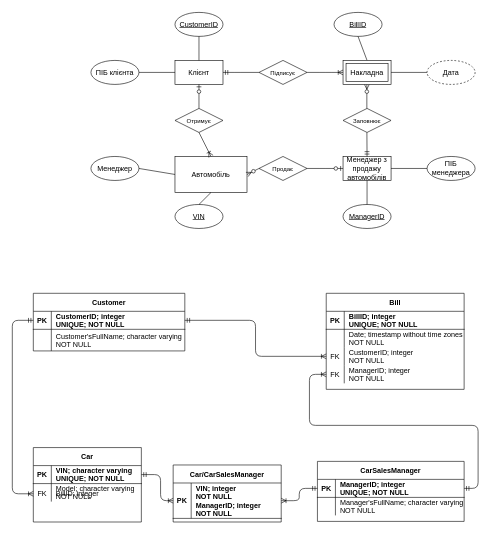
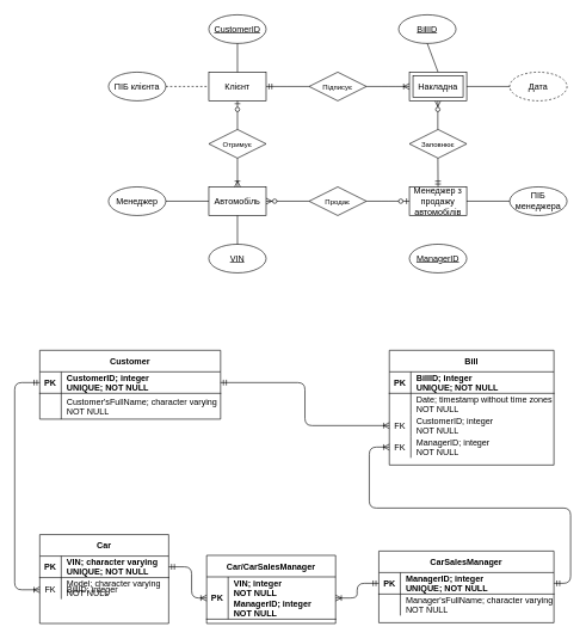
  <mxCell id="0" />
  <mxCell id="1" parent="0" />
  <mxCell id="2" value="Клієнт" style="whiteSpace=wrap;html=1;align=center;" parent="1" vertex="1"><mxGeometry x="291" y="100" width="80" height="40" as="geometry" /></mxCell>
  <mxCell id="3" value="&lt;font style=&quot;font-size: 12px&quot;&gt;Менеджер з продажу автомобілів&lt;/font&gt;" style="whiteSpace=wrap;html=1;align=center;" parent="1" vertex="1"><mxGeometry x="571" y="260" width="80" height="40" as="geometry" /></mxCell>
- <mxCell id="4" value="Автомобіль" style="whiteSpace=wrap;html=1;align=center;hachureGap=4;pointerEvents=0;" parent="1" vertex="1"><mxGeometry x="291" y="260" width="120" height="60" as="geometry" /></mxCell>
+ <mxCell id="4" value="Автомобіль" style="whiteSpace=wrap;html=1;align=center;hachureGap=4;pointerEvents=0;" parent="1" vertex="1"><mxGeometry x="291" y="260" width="80" height="40" as="geometry" /></mxCell>
  <mxCell id="5" value="&lt;font style=&quot;font-size: 10px&quot;&gt;Отримує&lt;/font&gt;" style="shape=rhombus;perimeter=rhombusPerimeter;whiteSpace=wrap;html=1;align=center;hachureGap=4;pointerEvents=0;" parent="1" vertex="1"><mxGeometry x="291" y="180" width="80" height="40" as="geometry" /></mxCell>
  <mxCell id="6" value="&lt;span style=&quot;font-size: 10px&quot;&gt;Підписує&lt;/span&gt;" style="shape=rhombus;perimeter=rhombusPerimeter;whiteSpace=wrap;html=1;align=center;hachureGap=4;pointerEvents=0;" parent="1" vertex="1"><mxGeometry x="431" y="100" width="80" height="40" as="geometry" /></mxCell>
  <mxCell id="7" value="&lt;font style=&quot;font-size: 10px&quot;&gt;Заповнює&lt;/font&gt;" style="shape=rhombus;perimeter=rhombusPerimeter;whiteSpace=wrap;html=1;align=center;hachureGap=4;pointerEvents=0;" parent="1" vertex="1"><mxGeometry x="571" y="180" width="80" height="40" as="geometry" /></mxCell>
  <mxCell id="8" value="&lt;font style=&quot;font-size: 10px&quot;&gt;Продає&lt;/font&gt;" style="shape=rhombus;perimeter=rhombusPerimeter;whiteSpace=wrap;html=1;align=center;hachureGap=4;pointerEvents=0;" parent="1" vertex="1"><mxGeometry x="431" y="260" width="80" height="40" as="geometry" /></mxCell>
  <mxCell id="9" value="" style="edgeStyle=entityRelationEdgeStyle;fontSize=12;html=1;endArrow=ERmandOne;sourcePerimeterSpacing=8;targetPerimeterSpacing=8;entryX=1;entryY=0.5;entryDx=0;entryDy=0;exitX=0;exitY=0.5;exitDx=0;exitDy=0;" parent="1" source="6" target="2" edge="1"><mxGeometry width="100" height="100" relative="1" as="geometry"><mxPoint x="361" y="250" as="sourcePoint" /><mxPoint x="461" y="150" as="targetPoint" /></mxGeometry></mxCell>
  <mxCell id="10" value="" style="fontSize=12;html=1;endArrow=ERmandOne;sourcePerimeterSpacing=8;targetPerimeterSpacing=8;" parent="1" edge="1"><mxGeometry width="100" height="100" relative="1" as="geometry"><mxPoint x="610.76" y="220" as="sourcePoint" /><mxPoint x="611" y="260" as="targetPoint" /></mxGeometry></mxCell>
  <mxCell id="11" value="" style="edgeStyle=entityRelationEdgeStyle;fontSize=12;html=1;endArrow=ERoneToMany;sourcePerimeterSpacing=8;targetPerimeterSpacing=8;exitX=1;exitY=0.5;exitDx=0;exitDy=0;entryX=0;entryY=0.5;entryDx=0;entryDy=0;strokeWidth=1;" parent="1" source="6" edge="1"><mxGeometry width="100" height="100" relative="1" as="geometry"><mxPoint x="361" y="250" as="sourcePoint" /><mxPoint x="571" y="120" as="targetPoint" /></mxGeometry></mxCell>
  <mxCell id="12" value="" style="fontSize=12;html=1;endArrow=ERoneToMany;sourcePerimeterSpacing=8;targetPerimeterSpacing=8;strokeWidth=1;entryX=0.5;entryY=0;entryDx=0;entryDy=0;exitX=0.5;exitY=1;exitDx=0;exitDy=0;" parent="1" source="5" target="4" edge="1"><mxGeometry width="100" height="100" relative="1" as="geometry"><mxPoint x="361" y="250" as="sourcePoint" /><mxPoint x="461" y="150" as="targetPoint" /></mxGeometry></mxCell>
  <mxCell id="13" value="VIN" style="ellipse;whiteSpace=wrap;html=1;align=center;fontStyle=4;hachureGap=4;pointerEvents=0;" parent="1" vertex="1"><mxGeometry x="291" y="340" width="80" height="40" as="geometry" /></mxCell>
  <mxCell id="14" value="Менеджер" style="ellipse;whiteSpace=wrap;html=1;align=center;hachureGap=4;pointerEvents=0;" parent="1" vertex="1"><mxGeometry x="151" y="260" width="80" height="40" as="geometry" /></mxCell>
  <mxCell id="15" value="" style="endArrow=none;html=1;rounded=0;startSize=14;endSize=14;sourcePerimeterSpacing=8;targetPerimeterSpacing=8;strokeWidth=1;entryX=0;entryY=0.5;entryDx=0;entryDy=0;exitX=1;exitY=0.5;exitDx=0;exitDy=0;" parent="1" source="14" target="4" edge="1"><mxGeometry relative="1" as="geometry"><mxPoint x="271" y="300" as="sourcePoint" /><mxPoint x="411" y="279.76" as="targetPoint" /></mxGeometry></mxCell>
  <mxCell id="16" value="" style="endArrow=none;html=1;rounded=0;startSize=14;endSize=14;sourcePerimeterSpacing=8;targetPerimeterSpacing=8;strokeWidth=1;entryX=0.5;entryY=0;entryDx=0;entryDy=0;exitX=0.5;exitY=1;exitDx=0;exitDy=0;" parent="1" source="4" target="13" edge="1"><mxGeometry relative="1" as="geometry"><mxPoint x="301" y="250" as="sourcePoint" /><mxPoint x="461" y="250" as="targetPoint" /></mxGeometry></mxCell>
  <mxCell id="17" value="CustomerID" style="ellipse;whiteSpace=wrap;html=1;align=center;fontStyle=4;hachureGap=4;pointerEvents=0;" parent="1" vertex="1"><mxGeometry x="291" y="20" width="80" height="40" as="geometry" /></mxCell>
  <mxCell id="18" value="ПІБ клієнта" style="ellipse;whiteSpace=wrap;html=1;align=center;hachureGap=4;pointerEvents=0;" parent="1" vertex="1"><mxGeometry x="151" y="100" width="80" height="40" as="geometry" /></mxCell>
- <mxCell id="19" value="" style="endArrow=none;html=1;rounded=0;startSize=14;endSize=14;sourcePerimeterSpacing=8;targetPerimeterSpacing=8;strokeWidth=1;exitX=1;exitY=0.5;exitDx=0;exitDy=0;entryX=0;entryY=0.5;entryDx=0;entryDy=0;" parent="1" source="18" target="2" edge="1"><mxGeometry relative="1" as="geometry"><mxPoint x="301" y="150" as="sourcePoint" /><mxPoint x="461" y="150" as="targetPoint" /></mxGeometry></mxCell>
+ <mxCell id="19" value="" style="endArrow=none;html=1;rounded=0;startSize=14;endSize=14;sourcePerimeterSpacing=8;targetPerimeterSpacing=8;strokeWidth=1;exitX=1;exitY=0.5;exitDx=0;exitDy=0;entryX=0;entryY=0.5;entryDx=0;entryDy=0;dashed=1;" parent="1" source="18" target="2" edge="1"><mxGeometry relative="1" as="geometry"><mxPoint x="301" y="150" as="sourcePoint" /><mxPoint x="461" y="150" as="targetPoint" /></mxGeometry></mxCell>
  <mxCell id="20" value="" style="endArrow=none;html=1;rounded=0;startSize=14;endSize=14;sourcePerimeterSpacing=8;targetPerimeterSpacing=8;strokeWidth=1;exitX=0.5;exitY=1;exitDx=0;exitDy=0;entryX=0.5;entryY=0;entryDx=0;entryDy=0;" parent="1" source="17" target="2" edge="1"><mxGeometry relative="1" as="geometry"><mxPoint x="301" y="150" as="sourcePoint" /><mxPoint x="461" y="150" as="targetPoint" /></mxGeometry></mxCell>
  <mxCell id="21" value="Дата" style="ellipse;whiteSpace=wrap;html=1;align=center;hachureGap=4;pointerEvents=0;dashed=1;" parent="1" vertex="1"><mxGeometry x="711" y="100" width="80" height="40" as="geometry" /></mxCell>
  <mxCell id="22" value="BillID" style="ellipse;whiteSpace=wrap;html=1;align=center;fontStyle=4;hachureGap=4;pointerEvents=0;" parent="1" vertex="1"><mxGeometry x="556" y="20" width="80" height="40" as="geometry" /></mxCell>
  <mxCell id="23" value="" style="endArrow=none;html=1;rounded=0;startSize=14;endSize=14;sourcePerimeterSpacing=8;targetPerimeterSpacing=8;strokeWidth=1;entryX=0;entryY=0.5;entryDx=0;entryDy=0;exitX=1;exitY=0.5;exitDx=0;exitDy=0;" parent="1" target="21" edge="1"><mxGeometry relative="1" as="geometry"><mxPoint x="651" y="120" as="sourcePoint" /><mxPoint x="621" y="160" as="targetPoint" /></mxGeometry></mxCell>
  <mxCell id="24" value="" style="endArrow=none;html=1;rounded=0;startSize=14;endSize=14;sourcePerimeterSpacing=8;targetPerimeterSpacing=8;strokeWidth=1;exitX=0.5;exitY=1;exitDx=0;exitDy=0;entryX=0.5;entryY=0;entryDx=0;entryDy=0;" parent="1" source="22" edge="1"><mxGeometry relative="1" as="geometry"><mxPoint x="461" y="160" as="sourcePoint" /><mxPoint x="611" y="100" as="targetPoint" /></mxGeometry></mxCell>
  <mxCell id="25" value="" style="endArrow=none;html=1;rounded=0;startSize=14;endSize=14;sourcePerimeterSpacing=8;targetPerimeterSpacing=8;strokeWidth=1;exitX=1;exitY=0.5;exitDx=0;exitDy=0;" parent="1" source="3" edge="1"><mxGeometry relative="1" as="geometry"><mxPoint x="461" y="210" as="sourcePoint" /><mxPoint x="711" y="280" as="targetPoint" /></mxGeometry></mxCell>
  <mxCell id="26" value="ПІБ менеджера" style="ellipse;whiteSpace=wrap;html=1;align=center;hachureGap=4;pointerEvents=0;" parent="1" vertex="1"><mxGeometry x="711" y="260" width="80" height="40" as="geometry" /></mxCell>
  <mxCell id="27" value="ManagerID" style="ellipse;whiteSpace=wrap;html=1;align=center;fontStyle=4;hachureGap=4;pointerEvents=0;" parent="1" vertex="1"><mxGeometry x="571" y="340" width="80" height="40" as="geometry" /></mxCell>
- <mxCell id="28" value="" style="endArrow=none;html=1;rounded=0;startSize=14;endSize=14;sourcePerimeterSpacing=8;targetPerimeterSpacing=8;strokeWidth=1;exitX=0.5;exitY=1;exitDx=0;exitDy=0;entryX=0.5;entryY=0;entryDx=0;entryDy=0;" parent="1" source="3" target="27" edge="1"><mxGeometry relative="1" as="geometry"><mxPoint x="541" y="280" as="sourcePoint" /><mxPoint x="701" y="280" as="targetPoint" /></mxGeometry></mxCell>
  <mxCell id="29" value="" style="fontSize=12;html=1;endArrow=ERzeroToMany;endFill=1;sourcePerimeterSpacing=8;targetPerimeterSpacing=8;strokeWidth=1;" parent="1" edge="1"><mxGeometry width="100" height="100" relative="1" as="geometry"><mxPoint x="610.66" y="180" as="sourcePoint" /><mxPoint x="610.66" y="140" as="targetPoint" /></mxGeometry></mxCell>
  <mxCell id="30" value="" style="fontSize=12;html=1;endArrow=ERzeroToMany;endFill=1;sourcePerimeterSpacing=8;targetPerimeterSpacing=8;strokeWidth=1;entryX=1;entryY=0.5;entryDx=0;entryDy=0;exitX=0;exitY=0.5;exitDx=0;exitDy=0;" parent="1" source="8" target="4" edge="1"><mxGeometry width="100" height="100" relative="1" as="geometry"><mxPoint x="441" y="230" as="sourcePoint" /><mxPoint x="395.34" y="240" as="targetPoint" /></mxGeometry></mxCell>
  <mxCell id="31" value="" style="fontSize=12;html=1;endArrow=ERzeroToOne;endFill=1;sourcePerimeterSpacing=8;targetPerimeterSpacing=8;strokeWidth=1;entryX=0.5;entryY=1;entryDx=0;entryDy=0;exitX=0.5;exitY=0;exitDx=0;exitDy=0;" parent="1" source="5" target="2" edge="1"><mxGeometry width="100" height="100" relative="1" as="geometry"><mxPoint x="411" y="230" as="sourcePoint" /><mxPoint x="511" y="130" as="targetPoint" /></mxGeometry></mxCell>
  <mxCell id="32" value="Накладна" style="shape=ext;margin=3;double=1;whiteSpace=wrap;html=1;align=center;hachureGap=4;pointerEvents=0;" parent="1" vertex="1"><mxGeometry x="571" y="100" width="80" height="40" as="geometry" /></mxCell>
  <mxCell id="33" value="" style="edgeStyle=entityRelationEdgeStyle;fontSize=12;html=1;endArrow=ERzeroToOne;endFill=1;entryX=0;entryY=0.5;entryDx=0;entryDy=0;exitX=1;exitY=0.5;exitDx=0;exitDy=0;" parent="1" source="8" target="3" edge="1"><mxGeometry width="100" height="100" relative="1" as="geometry"><mxPoint x="451" y="260" as="sourcePoint" /><mxPoint x="551" y="160" as="targetPoint" /></mxGeometry></mxCell>
  <mxCell id="34" value="Customer" style="shape=table;startSize=30;container=1;collapsible=1;childLayout=tableLayout;fixedRows=1;rowLines=0;fontStyle=1;align=center;resizeLast=1;" parent="1" vertex="1"><mxGeometry x="55" y="488" width="252.417" height="96" as="geometry" /></mxCell>
  <mxCell id="35" value="" style="shape=partialRectangle;collapsible=0;dropTarget=0;pointerEvents=0;fillColor=none;top=0;left=0;bottom=1;right=0;points=[[0,0.5],[1,0.5]];portConstraint=eastwest;" parent="34" vertex="1"><mxGeometry y="30" width="252.417" height="30" as="geometry" /></mxCell>
  <mxCell id="36" value="PK" style="shape=partialRectangle;connectable=0;fillColor=none;top=0;left=0;bottom=0;right=0;fontStyle=1;overflow=hidden;" parent="35" vertex="1"><mxGeometry width="30" height="30" as="geometry"><mxRectangle width="30" height="30" as="alternateBounds" /></mxGeometry></mxCell>
  <mxCell id="37" value="CustomerID; integer&#10;UNIQUE; NOT NULL" style="shape=partialRectangle;connectable=0;fillColor=none;top=0;left=0;bottom=0;right=0;align=left;spacingLeft=6;fontStyle=1;overflow=hidden;" parent="35" vertex="1"><mxGeometry x="30" width="222.417" height="30" as="geometry"><mxRectangle width="222.417" height="30" as="alternateBounds" /></mxGeometry></mxCell>
  <mxCell id="38" value="" style="shape=partialRectangle;collapsible=0;dropTarget=0;pointerEvents=0;fillColor=none;top=0;left=0;bottom=0;right=0;points=[[0,0.5],[1,0.5]];portConstraint=eastwest;" parent="34" vertex="1"><mxGeometry y="60" width="252.417" height="36" as="geometry" /></mxCell>
  <mxCell id="39" value="" style="shape=partialRectangle;connectable=0;fillColor=none;top=0;left=0;bottom=0;right=0;editable=1;overflow=hidden;" parent="38" vertex="1"><mxGeometry width="30" height="36" as="geometry"><mxRectangle width="30" height="36" as="alternateBounds" /></mxGeometry></mxCell>
  <mxCell id="40" value="Customer'sFullName; character varying&#10;NOT NULL" style="shape=partialRectangle;connectable=0;fillColor=none;top=0;left=0;bottom=0;right=0;align=left;spacingLeft=6;overflow=hidden;" parent="38" vertex="1"><mxGeometry x="30" width="222.417" height="36" as="geometry"><mxRectangle width="222.417" height="36" as="alternateBounds" /></mxGeometry></mxCell>
  <mxCell id="41" value="Bill" style="shape=table;startSize=30;container=1;collapsible=1;childLayout=tableLayout;fixedRows=1;rowLines=0;fontStyle=1;align=center;resizeLast=1;" parent="1" vertex="1"><mxGeometry x="543" y="488" width="229.75" height="160" as="geometry"><mxRectangle x="572" y="508" width="46" height="30" as="alternateBounds" /></mxGeometry></mxCell>
  <mxCell id="42" value="" style="shape=partialRectangle;collapsible=0;dropTarget=0;pointerEvents=0;fillColor=none;top=0;left=0;bottom=1;right=0;points=[[0,0.5],[1,0.5]];portConstraint=eastwest;" parent="41" vertex="1"><mxGeometry y="30" width="229.75" height="30" as="geometry" /></mxCell>
  <mxCell id="43" value="PK" style="shape=partialRectangle;connectable=0;fillColor=none;top=0;left=0;bottom=0;right=0;fontStyle=1;overflow=hidden;" parent="42" vertex="1"><mxGeometry width="30" height="30" as="geometry"><mxRectangle width="30" height="30" as="alternateBounds" /></mxGeometry></mxCell>
  <mxCell id="44" value="BillID; integer&#10;UNIQUE; NOT NULL" style="shape=partialRectangle;connectable=0;fillColor=none;top=0;left=0;bottom=0;right=0;align=left;spacingLeft=6;fontStyle=1;overflow=hidden;" parent="42" vertex="1"><mxGeometry x="30" width="199.75" height="30" as="geometry"><mxRectangle width="199.75" height="30" as="alternateBounds" /></mxGeometry></mxCell>
  <mxCell id="45" value="" style="shape=partialRectangle;collapsible=0;dropTarget=0;pointerEvents=0;fillColor=none;top=0;left=0;bottom=0;right=0;points=[[0,0.5],[1,0.5]];portConstraint=eastwest;" parent="41" vertex="1"><mxGeometry y="60" width="229.75" height="30" as="geometry" /></mxCell>
  <mxCell id="46" value="" style="shape=partialRectangle;connectable=0;fillColor=none;top=0;left=0;bottom=0;right=0;editable=1;overflow=hidden;" parent="45" vertex="1"><mxGeometry width="30" height="30" as="geometry"><mxRectangle width="30" height="30" as="alternateBounds" /></mxGeometry></mxCell>
  <mxCell id="47" value="Date; timestamp without time zones&#10;NOT NULL" style="shape=partialRectangle;connectable=0;fillColor=none;top=0;left=0;bottom=0;right=0;align=left;spacingLeft=6;overflow=hidden;" parent="45" vertex="1"><mxGeometry x="30" width="199.75" height="30" as="geometry"><mxRectangle width="199.75" height="30" as="alternateBounds" /></mxGeometry></mxCell>
  <mxCell id="48" value="" style="shape=partialRectangle;collapsible=0;dropTarget=0;pointerEvents=0;fillColor=none;top=0;left=0;bottom=0;right=0;points=[[0,0.5],[1,0.5]];portConstraint=eastwest;" parent="41" vertex="1"><mxGeometry y="90" width="229.75" height="30" as="geometry" /></mxCell>
  <mxCell id="49" value="FK" style="shape=partialRectangle;connectable=0;fillColor=none;top=0;left=0;bottom=0;right=0;editable=1;overflow=hidden;" parent="48" vertex="1"><mxGeometry width="30" height="30" as="geometry"><mxRectangle width="30" height="30" as="alternateBounds" /></mxGeometry></mxCell>
  <mxCell id="50" value="CustomerID; integer&#10;NOT NULL" style="shape=partialRectangle;connectable=0;fillColor=none;top=0;left=0;bottom=0;right=0;align=left;spacingLeft=6;overflow=hidden;" parent="48" vertex="1"><mxGeometry x="30" width="199.75" height="30" as="geometry"><mxRectangle width="199.75" height="30" as="alternateBounds" /></mxGeometry></mxCell>
  <mxCell id="51" value="" style="shape=partialRectangle;collapsible=0;dropTarget=0;pointerEvents=0;fillColor=none;top=0;left=0;bottom=0;right=0;points=[[0,0.5],[1,0.5]];portConstraint=eastwest;" parent="41" vertex="1"><mxGeometry y="120" width="229.75" height="30" as="geometry" /></mxCell>
  <mxCell id="52" value="FK" style="shape=partialRectangle;connectable=0;fillColor=none;top=0;left=0;bottom=0;right=0;editable=1;overflow=hidden;" parent="51" vertex="1"><mxGeometry width="30" height="30" as="geometry"><mxRectangle width="30" height="30" as="alternateBounds" /></mxGeometry></mxCell>
  <mxCell id="53" value="ManagerID; integer&#10;NOT NULL" style="shape=partialRectangle;connectable=0;fillColor=none;top=0;left=0;bottom=0;right=0;align=left;spacingLeft=6;overflow=hidden;fontStyle=0" parent="51" vertex="1"><mxGeometry x="30" width="199.75" height="30" as="geometry"><mxRectangle width="199.75" height="30" as="alternateBounds" /></mxGeometry></mxCell>
  <mxCell id="54" value="CarSalesManager" style="shape=table;startSize=30;container=1;collapsible=1;childLayout=tableLayout;fixedRows=1;rowLines=0;fontStyle=1;align=center;resizeLast=1;" parent="1" vertex="1"><mxGeometry x="528.33" y="768" width="244.417" height="100" as="geometry" /></mxCell>
  <mxCell id="55" value="" style="shape=partialRectangle;collapsible=0;dropTarget=0;pointerEvents=0;fillColor=none;top=0;left=0;bottom=1;right=0;points=[[0,0.5],[1,0.5]];portConstraint=eastwest;" parent="54" vertex="1"><mxGeometry y="30" width="244.417" height="30" as="geometry" /></mxCell>
  <mxCell id="56" value="PK" style="shape=partialRectangle;connectable=0;fillColor=none;top=0;left=0;bottom=0;right=0;fontStyle=1;overflow=hidden;" parent="55" vertex="1"><mxGeometry width="30" height="30" as="geometry"><mxRectangle width="30" height="30" as="alternateBounds" /></mxGeometry></mxCell>
  <mxCell id="57" value="ManagerID; integer&#10;UNIQUE; NOT NULL" style="shape=partialRectangle;connectable=0;fillColor=none;top=0;left=0;bottom=0;right=0;align=left;spacingLeft=6;fontStyle=1;overflow=hidden;" parent="55" vertex="1"><mxGeometry x="30" width="214.417" height="30" as="geometry"><mxRectangle width="214.417" height="30" as="alternateBounds" /></mxGeometry></mxCell>
  <mxCell id="58" value="" style="shape=partialRectangle;collapsible=0;dropTarget=0;pointerEvents=0;fillColor=none;top=0;left=0;bottom=0;right=0;points=[[0,0.5],[1,0.5]];portConstraint=eastwest;" parent="54" vertex="1"><mxGeometry y="60" width="244.417" height="30" as="geometry" /></mxCell>
  <mxCell id="59" value="" style="shape=partialRectangle;connectable=0;fillColor=none;top=0;left=0;bottom=0;right=0;editable=1;overflow=hidden;" parent="58" vertex="1"><mxGeometry width="30" height="30" as="geometry"><mxRectangle width="30" height="30" as="alternateBounds" /></mxGeometry></mxCell>
  <mxCell id="60" value="Manager'sFullName; character varying&#10;NOT NULL" style="shape=partialRectangle;connectable=0;fillColor=none;top=0;left=0;bottom=0;right=0;align=left;spacingLeft=6;overflow=hidden;" parent="58" vertex="1"><mxGeometry x="30" width="214.417" height="30" as="geometry"><mxRectangle width="214.417" height="30" as="alternateBounds" /></mxGeometry></mxCell>
  <mxCell id="61" value="Car" style="shape=table;startSize=30;container=1;collapsible=1;childLayout=tableLayout;fixedRows=1;rowLines=0;fontStyle=1;align=center;resizeLast=1;" parent="1" vertex="1"><mxGeometry x="55" y="745" width="180" height="124" as="geometry" /></mxCell>
  <mxCell id="62" value="" style="shape=partialRectangle;collapsible=0;dropTarget=0;pointerEvents=0;fillColor=none;top=0;left=0;bottom=1;right=0;points=[[0,0.5],[1,0.5]];portConstraint=eastwest;" parent="61" vertex="1"><mxGeometry y="30" width="180" height="30" as="geometry" /></mxCell>
  <mxCell id="63" value="PK" style="shape=partialRectangle;connectable=0;fillColor=none;top=0;left=0;bottom=0;right=0;fontStyle=1;overflow=hidden;" parent="62" vertex="1"><mxGeometry width="30" height="30" as="geometry"><mxRectangle width="30" height="30" as="alternateBounds" /></mxGeometry></mxCell>
  <mxCell id="64" value="VIN; character varying&#10;UNIQUE; NOT NULL" style="shape=partialRectangle;connectable=0;fillColor=none;top=0;left=0;bottom=0;right=0;align=left;spacingLeft=6;fontStyle=1;overflow=hidden;" parent="62" vertex="1"><mxGeometry x="30" width="150" height="30" as="geometry"><mxRectangle width="150" height="30" as="alternateBounds" /></mxGeometry></mxCell>
  <mxCell id="65" value="" style="shape=partialRectangle;collapsible=0;dropTarget=0;pointerEvents=0;fillColor=none;top=0;left=0;bottom=0;right=0;points=[[0,0.5],[1,0.5]];portConstraint=eastwest;" parent="61" vertex="1"><mxGeometry y="60" width="180" height="30" as="geometry" /></mxCell>
  <mxCell id="66" value="" style="shape=partialRectangle;connectable=0;fillColor=none;top=0;left=0;bottom=0;right=0;editable=1;overflow=hidden;" parent="65" vertex="1"><mxGeometry width="30" height="30" as="geometry"><mxRectangle width="30" height="30" as="alternateBounds" /></mxGeometry></mxCell>
  <mxCell id="67" value="Model; character varying&#10;NOT NULL" style="shape=partialRectangle;connectable=0;fillColor=none;top=0;left=0;bottom=0;right=0;align=left;spacingLeft=6;overflow=hidden;" parent="65" vertex="1"><mxGeometry x="30" width="150" height="30" as="geometry"><mxRectangle width="150" height="30" as="alternateBounds" /></mxGeometry></mxCell>
  <mxCell id="68" value="Car/CarSalesManager" style="shape=table;startSize=30;container=1;collapsible=1;childLayout=tableLayout;fixedRows=1;rowLines=0;fontStyle=1;align=center;resizeLast=1;" parent="1" vertex="1"><mxGeometry x="288" y="774" width="180" height="95" as="geometry" /></mxCell>
  <mxCell id="69" value="" style="shape=partialRectangle;collapsible=0;dropTarget=0;pointerEvents=0;fillColor=none;top=0;left=0;bottom=1;right=0;points=[[0,0.5],[1,0.5]];portConstraint=eastwest;" parent="68" vertex="1"><mxGeometry y="30" width="180" height="59" as="geometry" /></mxCell>
  <mxCell id="70" value="PK" style="shape=partialRectangle;connectable=0;fillColor=none;top=0;left=0;bottom=0;right=0;fontStyle=1;overflow=hidden;" parent="69" vertex="1"><mxGeometry width="30" height="59" as="geometry"><mxRectangle width="30" height="59" as="alternateBounds" /></mxGeometry></mxCell>
  <mxCell id="71" value="VIN; integer&#10;NOT NULL&#10;ManagerID; integer&#10;NOT NULL" style="shape=partialRectangle;connectable=0;fillColor=none;top=0;left=0;bottom=0;right=0;align=left;spacingLeft=6;fontStyle=1;overflow=hidden;" parent="69" vertex="1"><mxGeometry x="30" width="150" height="59" as="geometry"><mxRectangle width="150" height="59" as="alternateBounds" /></mxGeometry></mxCell>
  <mxCell id="72" value="" style="edgeStyle=elbowEdgeStyle;fontSize=12;html=1;endArrow=ERoneToMany;startArrow=ERmandOne;entryX=1;entryY=0.5;entryDx=0;entryDy=0;exitX=0;exitY=0.5;exitDx=0;exitDy=0;" parent="1" source="55" target="69" edge="1"><mxGeometry width="100" height="100" relative="1" as="geometry"><mxPoint x="502" y="787" as="sourcePoint" /><mxPoint x="446" y="1031" as="targetPoint" /><Array as="points"><mxPoint x="498" y="819" /><mxPoint x="525" y="863" /></Array></mxGeometry></mxCell>
  <mxCell id="73" value="" style="edgeStyle=elbowEdgeStyle;fontSize=12;html=1;endArrow=ERoneToMany;startArrow=ERmandOne;entryX=0;entryY=0.5;entryDx=0;entryDy=0;exitX=1;exitY=0.5;exitDx=0;exitDy=0;" parent="1" source="62" target="69" edge="1"><mxGeometry width="100" height="100" relative="1" as="geometry"><mxPoint x="281" y="751" as="sourcePoint" /><mxPoint x="214" y="904" as="targetPoint" /><Array as="points"><mxPoint x="267" y="813" /><mxPoint x="284" y="785" /><mxPoint x="364" y="807" /></Array></mxGeometry></mxCell>
  <mxCell id="74" value="" style="fontSize=12;html=1;endArrow=ERoneToMany;startArrow=ERmandOne;entryX=0;entryY=0.5;entryDx=0;entryDy=0;exitX=1;exitY=0.5;exitDx=0;exitDy=0;edgeStyle=orthogonalEdgeStyle;" parent="1" source="35" target="48" edge="1"><mxGeometry width="100" height="100" relative="1" as="geometry"><mxPoint x="596" y="484" as="sourcePoint" /><mxPoint x="631" y="792" as="targetPoint" /></mxGeometry></mxCell>
  <mxCell id="75" value="" style="edgeStyle=elbowEdgeStyle;fontSize=12;html=1;endArrow=ERoneToMany;startArrow=ERmandOne;exitX=0;exitY=0.5;exitDx=0;exitDy=0;entryX=0;entryY=0.5;entryDx=0;entryDy=0;" parent="1" source="35" target="77" edge="1"><mxGeometry width="100" height="100" relative="1" as="geometry"><mxPoint x="71" y="535" as="sourcePoint" /><mxPoint x="11" y="859" as="targetPoint" /><Array as="points"><mxPoint x="20" y="857" /><mxPoint x="20" y="576" /></Array></mxGeometry></mxCell>
  <mxCell id="76" value="" style="edgeStyle=orthogonalEdgeStyle;fontSize=12;html=1;endArrow=ERoneToMany;startArrow=ERmandOne;entryX=0;entryY=0.5;entryDx=0;entryDy=0;elbow=vertical;exitX=1;exitY=0.5;exitDx=0;exitDy=0;" parent="1" source="55" target="51" edge="1"><mxGeometry width="100" height="100" relative="1" as="geometry"><mxPoint x="788" y="728" as="sourcePoint" /><mxPoint x="547" y="814" as="targetPoint" /><Array as="points"><mxPoint x="796" y="813" /><mxPoint x="796" y="708" /><mxPoint x="515" y="708" /><mxPoint x="515" y="623" /></Array></mxGeometry></mxCell>
  <mxCell id="77" value="" style="shape=partialRectangle;collapsible=0;dropTarget=0;pointerEvents=0;fillColor=none;top=0;left=0;bottom=0;right=0;points=[[0,0.5],[1,0.5]];portConstraint=eastwest;" parent="1" vertex="1"><mxGeometry x="55" y="807" width="180" height="30" as="geometry" /></mxCell>
  <mxCell id="78" value="FK" style="shape=partialRectangle;connectable=0;fillColor=none;top=0;left=0;bottom=0;right=0;editable=1;overflow=hidden;" parent="77" vertex="1"><mxGeometry width="30" height="30" as="geometry"><mxRectangle width="30" height="30" as="alternateBounds" /></mxGeometry></mxCell>
  <mxCell id="79" value="BillID; integer" style="shape=partialRectangle;connectable=0;fillColor=none;top=0;left=0;bottom=0;right=0;align=left;spacingLeft=6;overflow=hidden;" parent="77" vertex="1"><mxGeometry x="30" width="150" height="30" as="geometry"><mxRectangle width="150" height="30" as="alternateBounds" /></mxGeometry></mxCell>
